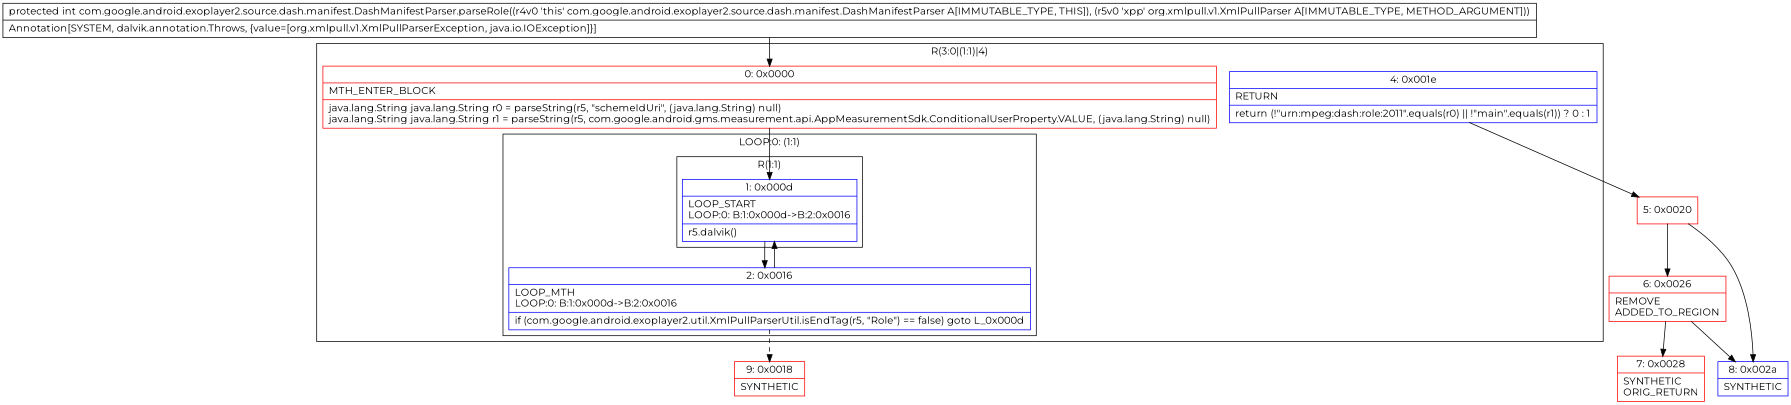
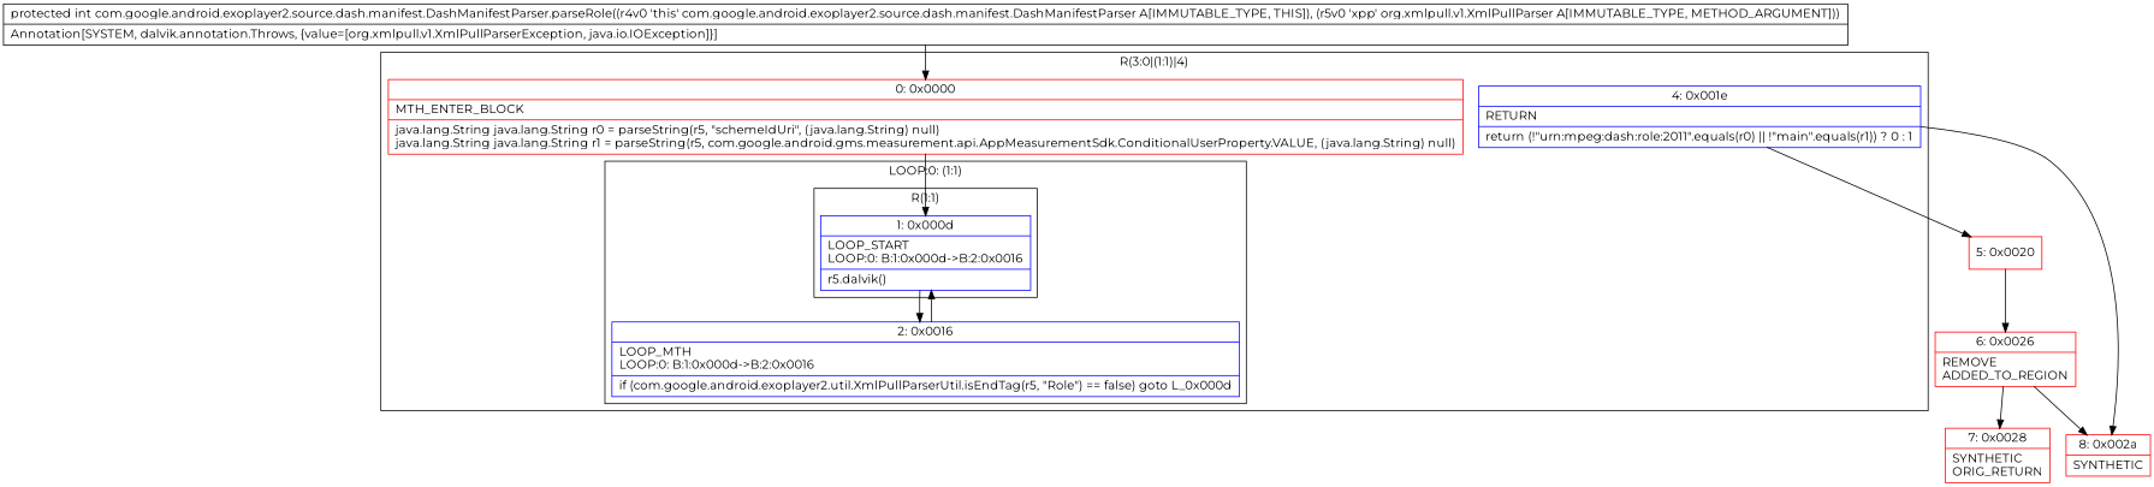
  digraph {
    fontname=Montserrat
    node [color=red fontname=Montserrat shape=record]
    edge [fontname=Montserrat]
    n1 [color=blue label="{1\:\ 0x000d|LOOP_START\lLOOP:0: B:1:0x000d\-\>B:2:0x0016\l|r5.dalvik()\l}"]
    n2 [color=blue label="{2\:\ 0x0016|LOOP_MTH\lLOOP:0: B:1:0x000d\-\>B:2:0x0016\l|if (com.google.android.exoplayer2.util.XmlPullParserUtil.isEndTag(r5, \"Role\") == false) goto L_0x000d\l}"]
    n3 [label="{0\:\ 0x0000|MTH_ENTER_BLOCK\l|java.lang.String java.lang.String r0 = parseString(r5, \"schemeIdUri\", (java.lang.String) null)\ljava.lang.String java.lang.String r1 = parseString(r5, com.google.android.gms.measurement.api.AppMeasurementSdk.ConditionalUserProperty.VALUE, (java.lang.String) null)\l}"]
    n4 [color=blue label="{4\:\ 0x001e|RETURN\l|return (!\"urn:mpeg:dash:role:2011\".equals(r0) \|\| !\"main\".equals(r1)) ? 0 : 1\l}"]
-   n5 [label="{9\:\ 0x0018|SYNTHETIC\l}"]
    n6 [label="{5\:\ 0x0020}"]
-   n7 [color=blue label="{8\:\ 0x002a|SYNTHETIC\l}"]
+   n7 [label="{8\:\ 0x002a|SYNTHETIC\l}"]
    n8 [label="{6\:\ 0x0026|REMOVE\lADDED_TO_REGION\l}"]
    n9 [label="{7\:\ 0x0028|SYNTHETIC\lORIG_RETURN\l}"]
    n10 [label="{protected int com.google.android.exoplayer2.source.dash.manifest.DashManifestParser.parseRole((r4v0 'this' com.google.android.exoplayer2.source.dash.manifest.DashManifestParser A[IMMUTABLE_TYPE, THIS]), (r5v0 'xpp' org.xmlpull.v1.XmlPullParser A[IMMUTABLE_TYPE, METHOD_ARGUMENT]))  | Annotation[SYSTEM, dalvik.annotation.Throws, \{value=[org.xmlpull.v1.XmlPullParserException, java.io.IOException]\}]\l}" color=""]
    subgraph cluster_1 {
      label="R(3:0|(1:1)|4)"
      n3
      n4
      subgraph cluster_2 {
        label="LOOP:0: (1:1)"
        n2
        subgraph cluster_3 {
          label="R(1:1)"
          n1
        }
      }
    }
    n1 -> n2
    n2 -> n1
-   n2 -> n5 [style=dashed]
    n3 -> n1
    n4 -> n6
-   n6 -> n7
+   n4 -> n7
    n6 -> n8
    n8 -> n7
    n8 -> n9
    n10 -> n3
  }
